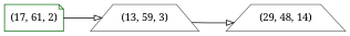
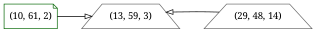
  digraph {
    fontname="Noto Serif"
    rankdir=LR
    node [color=gray40 fontname="Noto Serif" shape=trapezium]
    edge [arrowhead=onormal color=black fontname="Noto Serif"]
-   "(10, 61, 2)" [color=darkgreen shape=note label="(17, 61, 2)"]
+   "(10, 61, 2)" [color=darkgreen shape=note]
    "(13, 59, 3)"
    n3 [label="(29, 48, 14)"]
    "(10, 61, 2)" -> "(13, 59, 3)"
-   "(13, 59, 3)" -> n3
+   n3 -> "(13, 59, 3)"
  }
